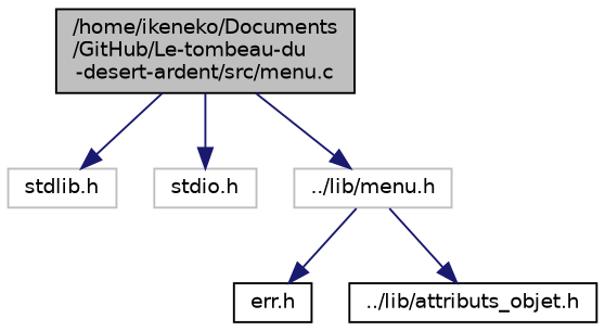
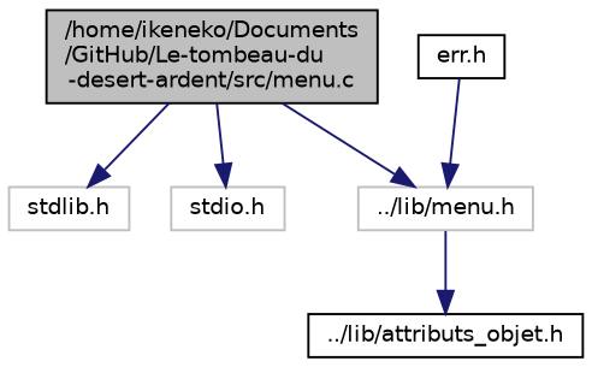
  digraph {
    node [color=black fillcolor=white fontname=Helvetica fontsize=10 shape=record style=filled]
    edge [color=midnightblue fontname=Helvetica fontsize=10 labelfontname=Helvetica labelfontsize=10 style=solid]
    n1 [fillcolor=grey75 fontcolor=black height=0.2 label="/home/ikeneko/Documents\l/GitHub/Le-tombeau-du\l-desert-ardent/src/menu.c" width=0.4]
    n2 [color=grey75 height=0.2 label="stdlib.h" width=0.4]
    n3 [color=grey75 height=0.2 label="stdio.h" width=0.4]
    n4 [color=grey75 height=0.2 label="../lib/menu.h" width=0.4]
    n5 [height=0.2 label="err.h" width=0.4]
    n6 [height=0.2 label="../lib/attributs_objet.h" width=0.4]
    n1 -> n2
    n1 -> n3
    n1 -> n4
-   n4 -> n5
+   n5 -> n4
    n4 -> n6
  }
